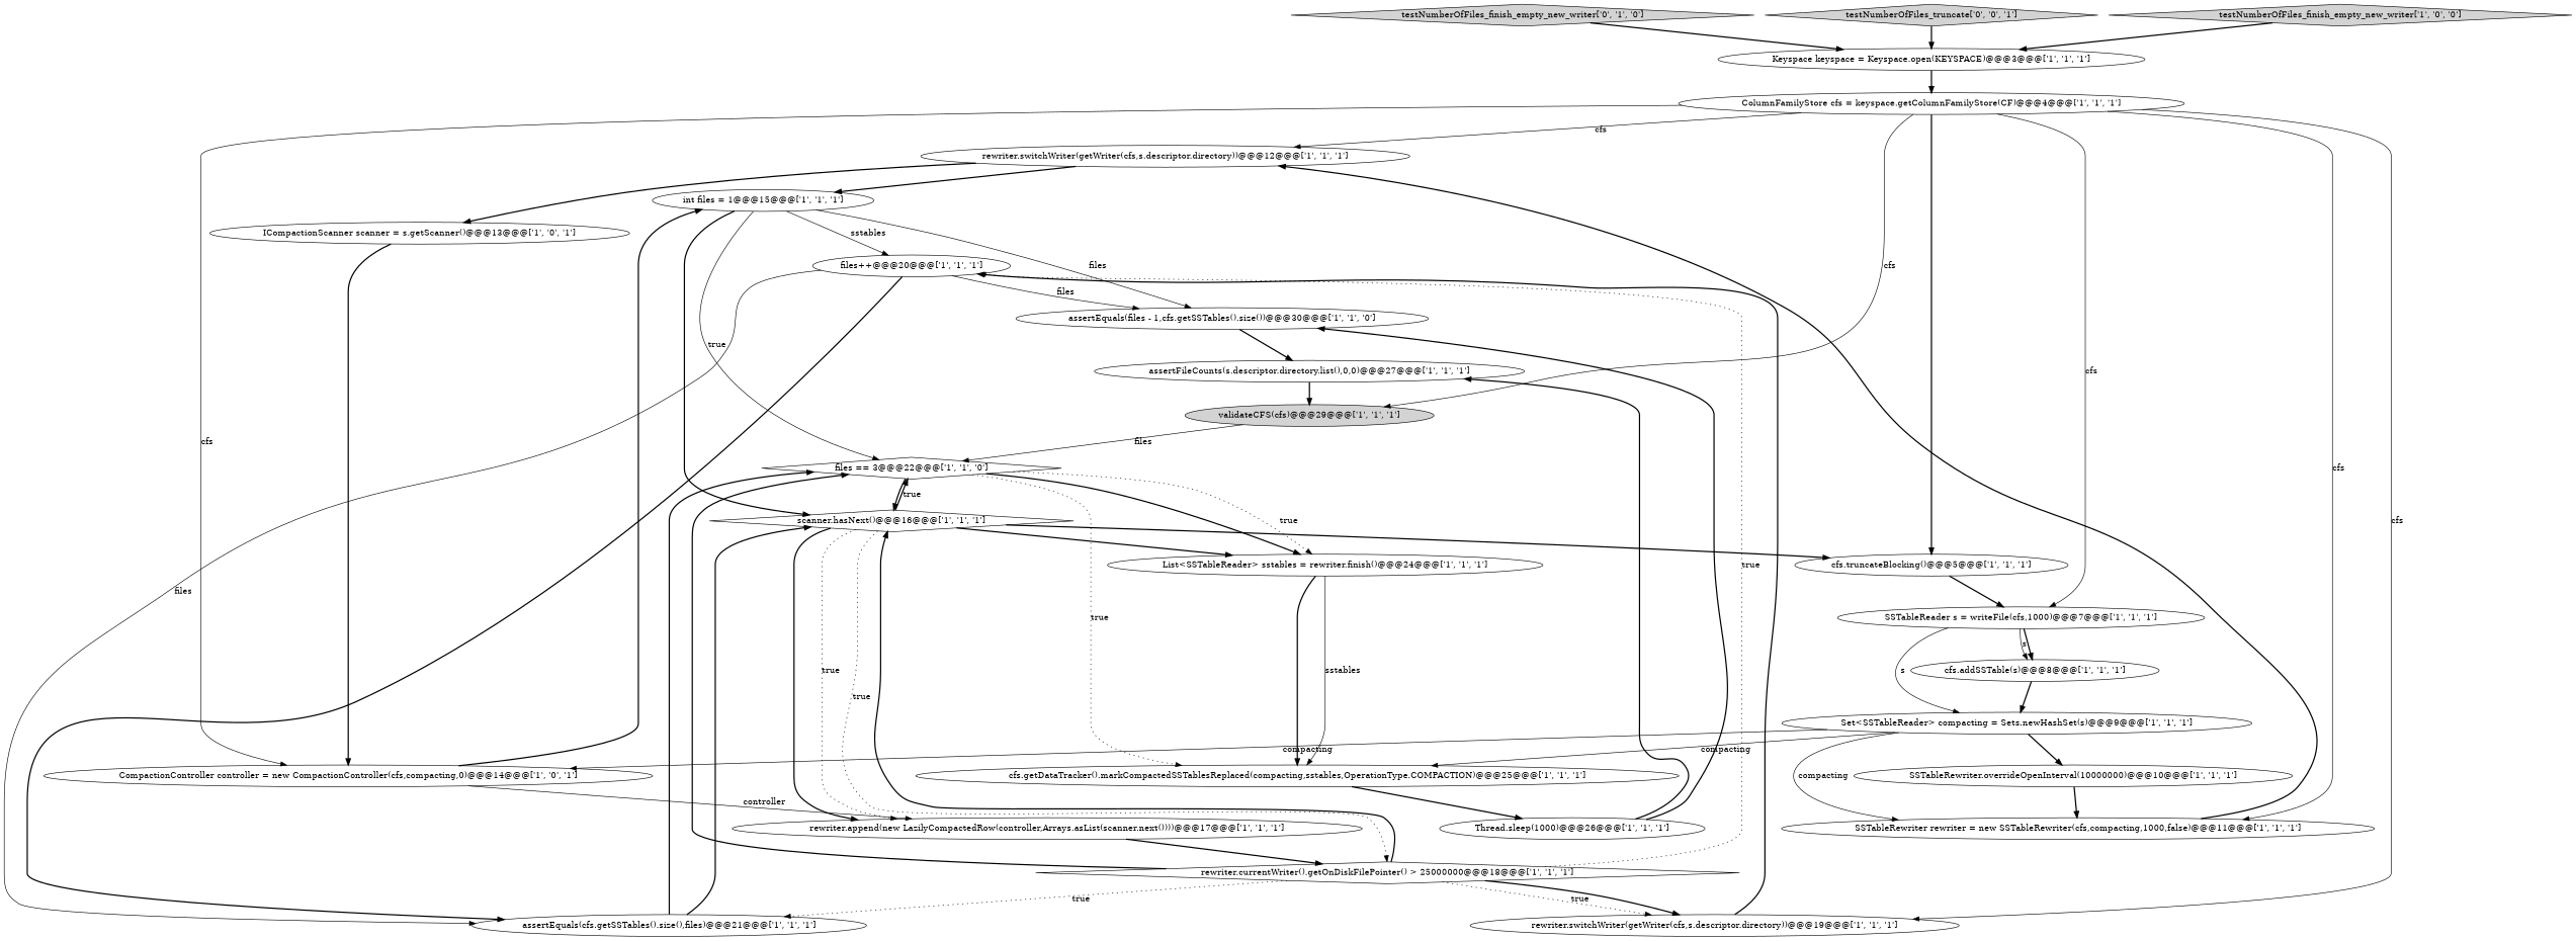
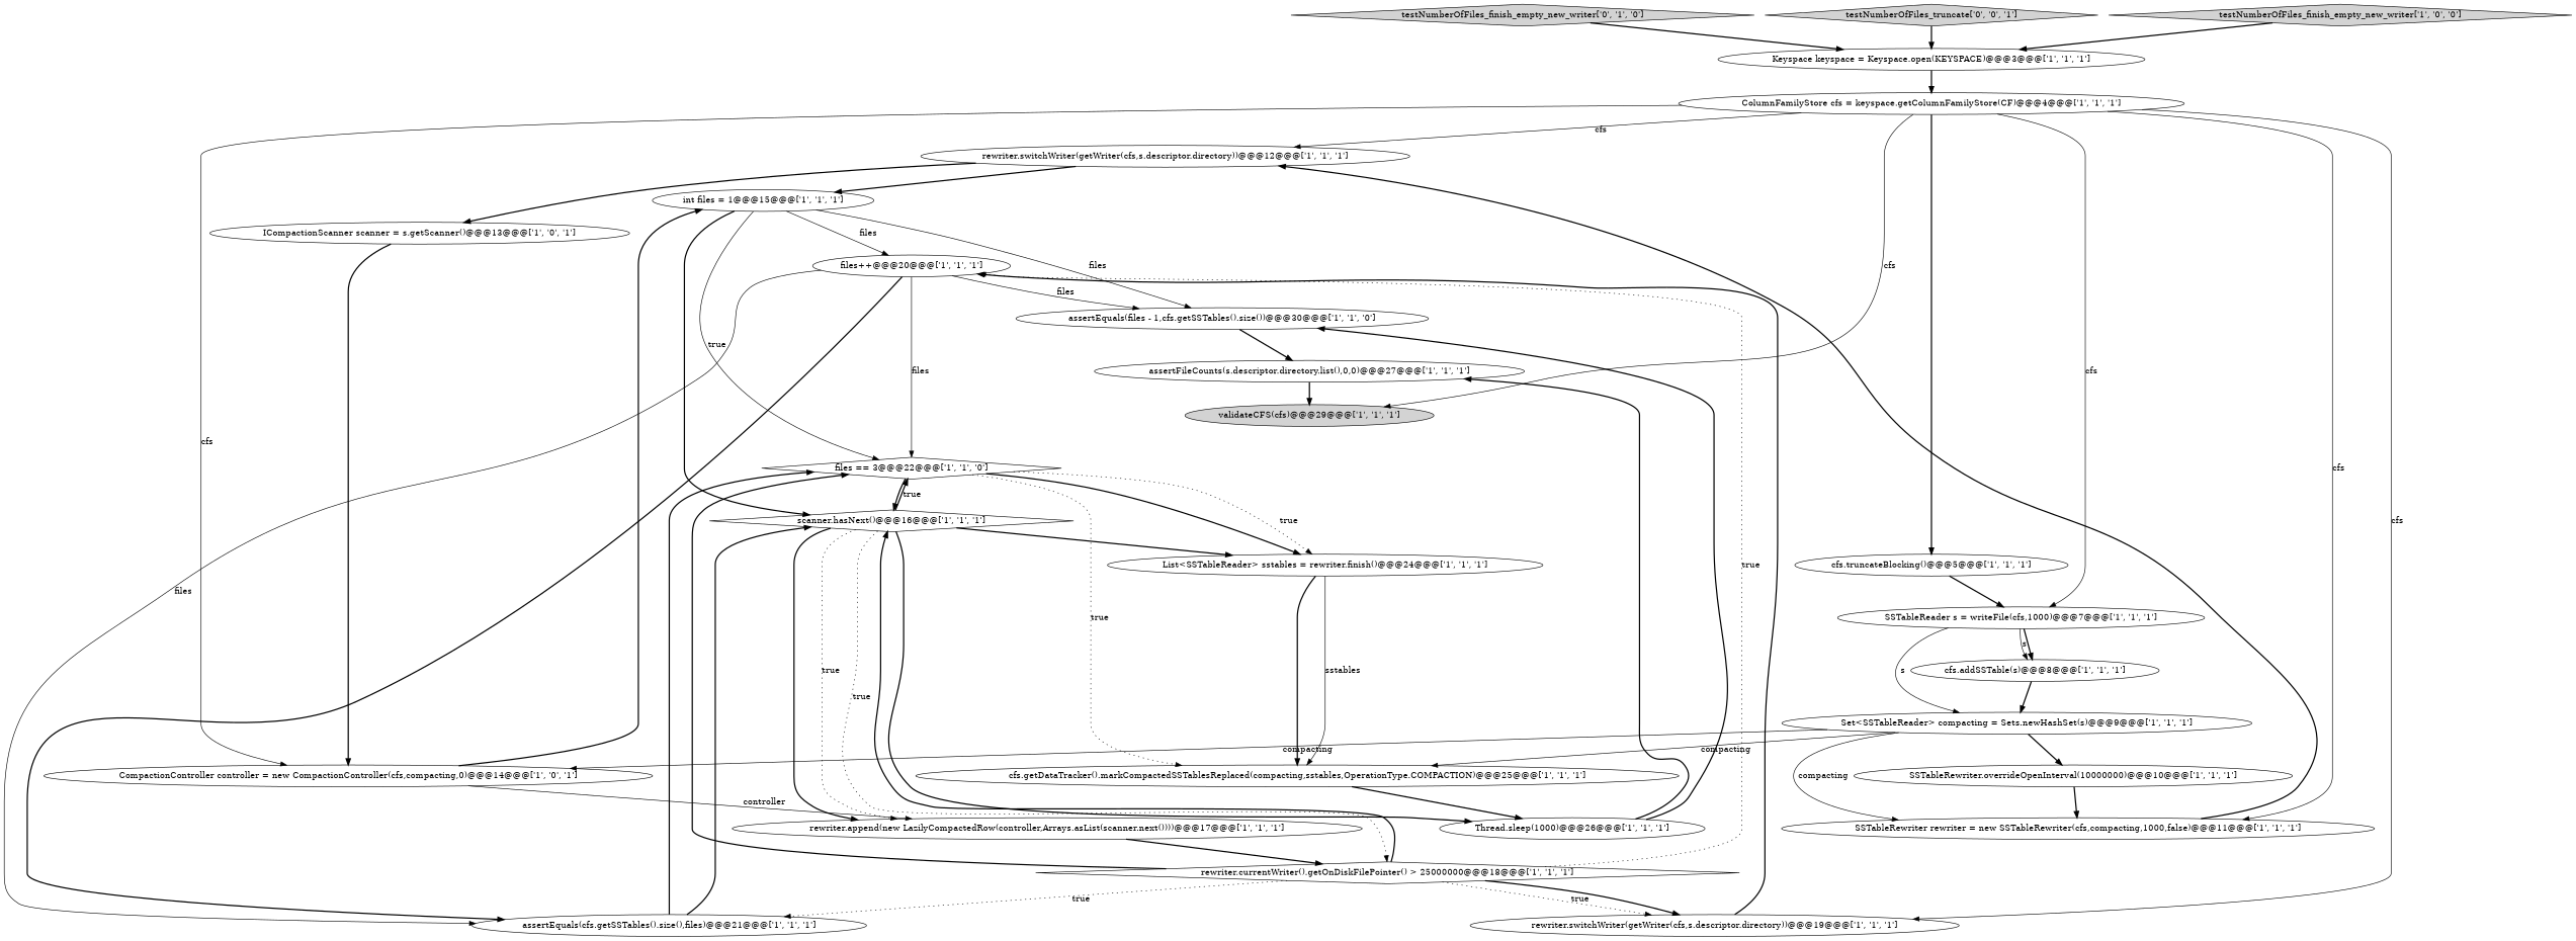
  digraph {
    node [fillcolor=white shape=ellipse style=filled]
    edge [style=bold]
    n1 [label="ColumnFamilyStore cfs = keyspace.getColumnFamilyStore(CF)@@@4@@@['1', '1', '1']"]
    n2 [label="rewriter.switchWriter(getWriter(cfs,s.descriptor.directory))@@@12@@@['1', '1', '1']"]
    n3 [label="cfs.truncateBlocking()@@@5@@@['1', '1', '1']"]
    n4 [label="SSTableReader s = writeFile(cfs,1000)@@@7@@@['1', '1', '1']"]
    n5 [fillcolor=lightgray label="validateCFS(cfs)@@@29@@@['1', '1', '1']"]
    n6 [label="rewriter.switchWriter(getWriter(cfs,s.descriptor.directory))@@@19@@@['1', '1', '1']"]
    n7 [label="CompactionController controller = new CompactionController(cfs,compacting,0)@@@14@@@['1', '0', '1']"]
    n8 [label="SSTableRewriter rewriter = new SSTableRewriter(cfs,compacting,1000,false)@@@11@@@['1', '1', '1']"]
    n9 [label="int files = 1@@@15@@@['1', '1', '1']"]
    n10 [label="ICompactionScanner scanner = s.getScanner()@@@13@@@['1', '0', '1']"]
    n11 [label="cfs.addSSTable(s)@@@8@@@['1', '1', '1']"]
    n12 [label="Set<SSTableReader> compacting = Sets.newHashSet(s)@@@9@@@['1', '1', '1']"]
    n13 [label="files++@@@20@@@['1', '1', '1']"]
    n14 [label="rewriter.append(new LazilyCompactedRow(controller,Arrays.asList(scanner.next())))@@@17@@@['1', '1', '1']"]
    n15 [label="assertEquals(files - 1,cfs.getSSTables().size())@@@30@@@['1', '1', '0']"]
    n16 [label="files == 3@@@22@@@['1', '1', '0']" shape=diamond]
    n17 [label="scanner.hasNext()@@@16@@@['1', '1', '1']" shape=diamond]
    n18 [fillcolor=lightgray label="testNumberOfFiles_finish_empty_new_writer['0', '1', '0']" shape=diamond]
    n19 [label="Keyspace keyspace = Keyspace.open(KEYSPACE)@@@3@@@['1', '1', '1']"]
    n20 [label="cfs.getDataTracker().markCompactedSSTablesReplaced(compacting,sstables,OperationType.COMPACTION)@@@25@@@['1', '1', '1']"]
    n21 [label="SSTableRewriter.overrideOpenInterval(10000000)@@@10@@@['1', '1', '1']"]
    n22 [label="Thread.sleep(1000)@@@26@@@['1', '1', '1']"]
    n23 [label="assertFileCounts(s.descriptor.directory.list(),0,0)@@@27@@@['1', '1', '1']"]
    n24 [label="assertEquals(cfs.getSSTables().size(),files)@@@21@@@['1', '1', '1']"]
    n25 [label="List<SSTableReader> sstables = rewriter.finish()@@@24@@@['1', '1', '1']"]
    n26 [label="rewriter.currentWriter().getOnDiskFilePointer() > 25000000@@@18@@@['1', '1', '1']" shape=diamond]
    n27 [fillcolor=lightgray label="testNumberOfFiles_truncate['0', '0', '1']" shape=diamond]
    n28 [fillcolor=lightgray label="testNumberOfFiles_finish_empty_new_writer['1', '0', '0']" shape=diamond]
    n1 -> n2 [label=cfs style=solid]
    n1 -> n3
    n1 -> n4 [label=cfs style=solid]
    n1 -> n5 [label=cfs style=solid]
    n1 -> n6 [label=cfs style=solid]
    n1 -> n7 [label=cfs style=solid]
    n1 -> n8 [label=cfs style=solid]
    n2 -> n9
    n2 -> n10
    n3 -> n4
    n4 -> n11
    n4 -> n11 [label=s style=solid]
    n4 -> n12 [label=s style=solid]
    n6 -> n13
    n7 -> n9
    n7 -> n14 [label=controller style=solid]
    n8 -> n2
-   n9 -> n13 [label=sstables style=solid]
+   n9 -> n13 [label=files style=solid]
    n9 -> n15 [label=files style=solid]
    n9 -> n16 [label=true style=solid]
    n9 -> n17
    n10 -> n7
    n11 -> n12
    n12 -> n7 [label=compacting style=solid]
    n12 -> n8 [label=compacting style=solid]
    n12 -> n20 [label=compacting style=solid]
    n12 -> n21
    n13 -> n15 [label=files style=solid]
-   n5 -> n16 [label=files style=solid]
+   n13 -> n16 [label=files style=solid]
    n13 -> n24 [label=files style=solid]
    n13 -> n24
    n14 -> n26
    n15 -> n23
    n16 -> n17
    n16 -> n20 [label=true style=dotted]
    n16 -> n25 [label=true style=dotted]
    n16 -> n25
    n17 -> n14
    n17 -> n14 [label=true style=dotted]
    n17 -> n16 [label=true]
-   n17 -> n3
+   n17 -> n22
    n17 -> n25
    n17 -> n26 [label=true style=dotted]
    n18 -> n19
    n19 -> n1
    n20 -> n22
    n21 -> n8
    n22 -> n15
    n22 -> n23
    n23 -> n5
    n24 -> n16
    n24 -> n17
    n25 -> n20 [label=sstables style=solid]
    n25 -> n20
    n26 -> n6 [label=true style=dotted]
    n26 -> n6
    n26 -> n13 [label=true style=dotted]
    n26 -> n16
    n26 -> n17
    n26 -> n24 [label=true style=dotted]
    n27 -> n19
    n28 -> n19
  }
